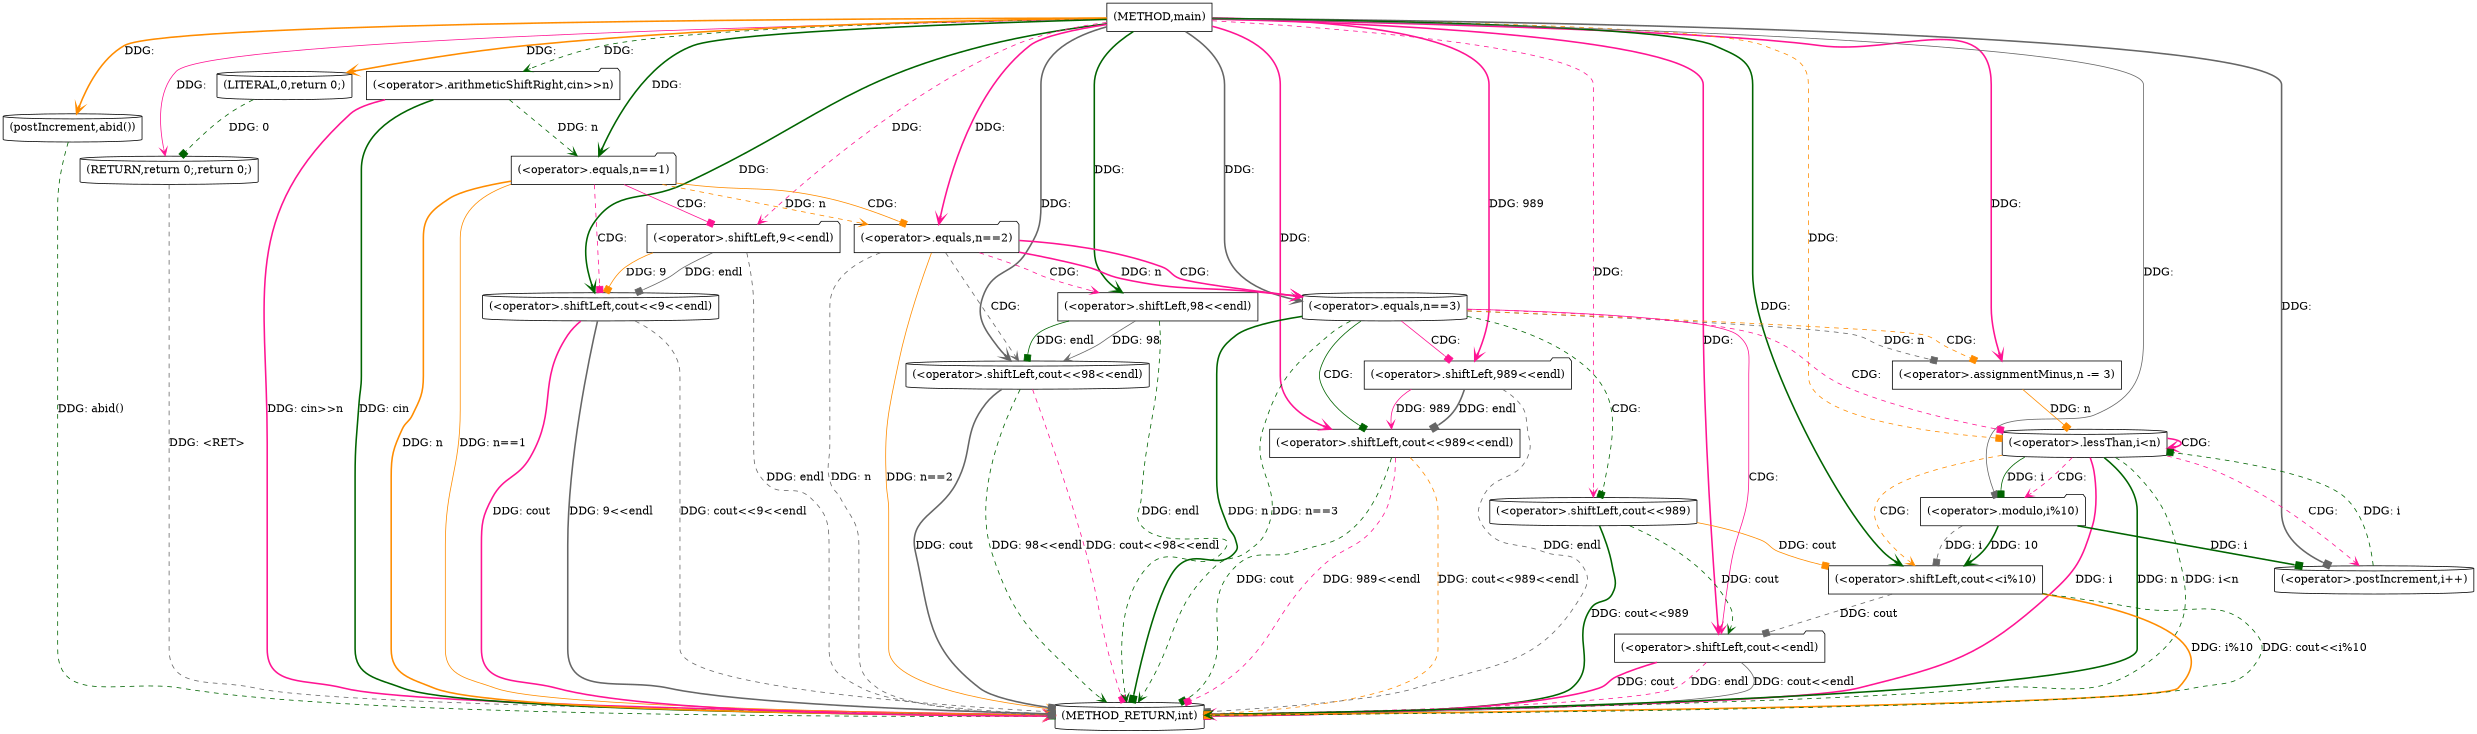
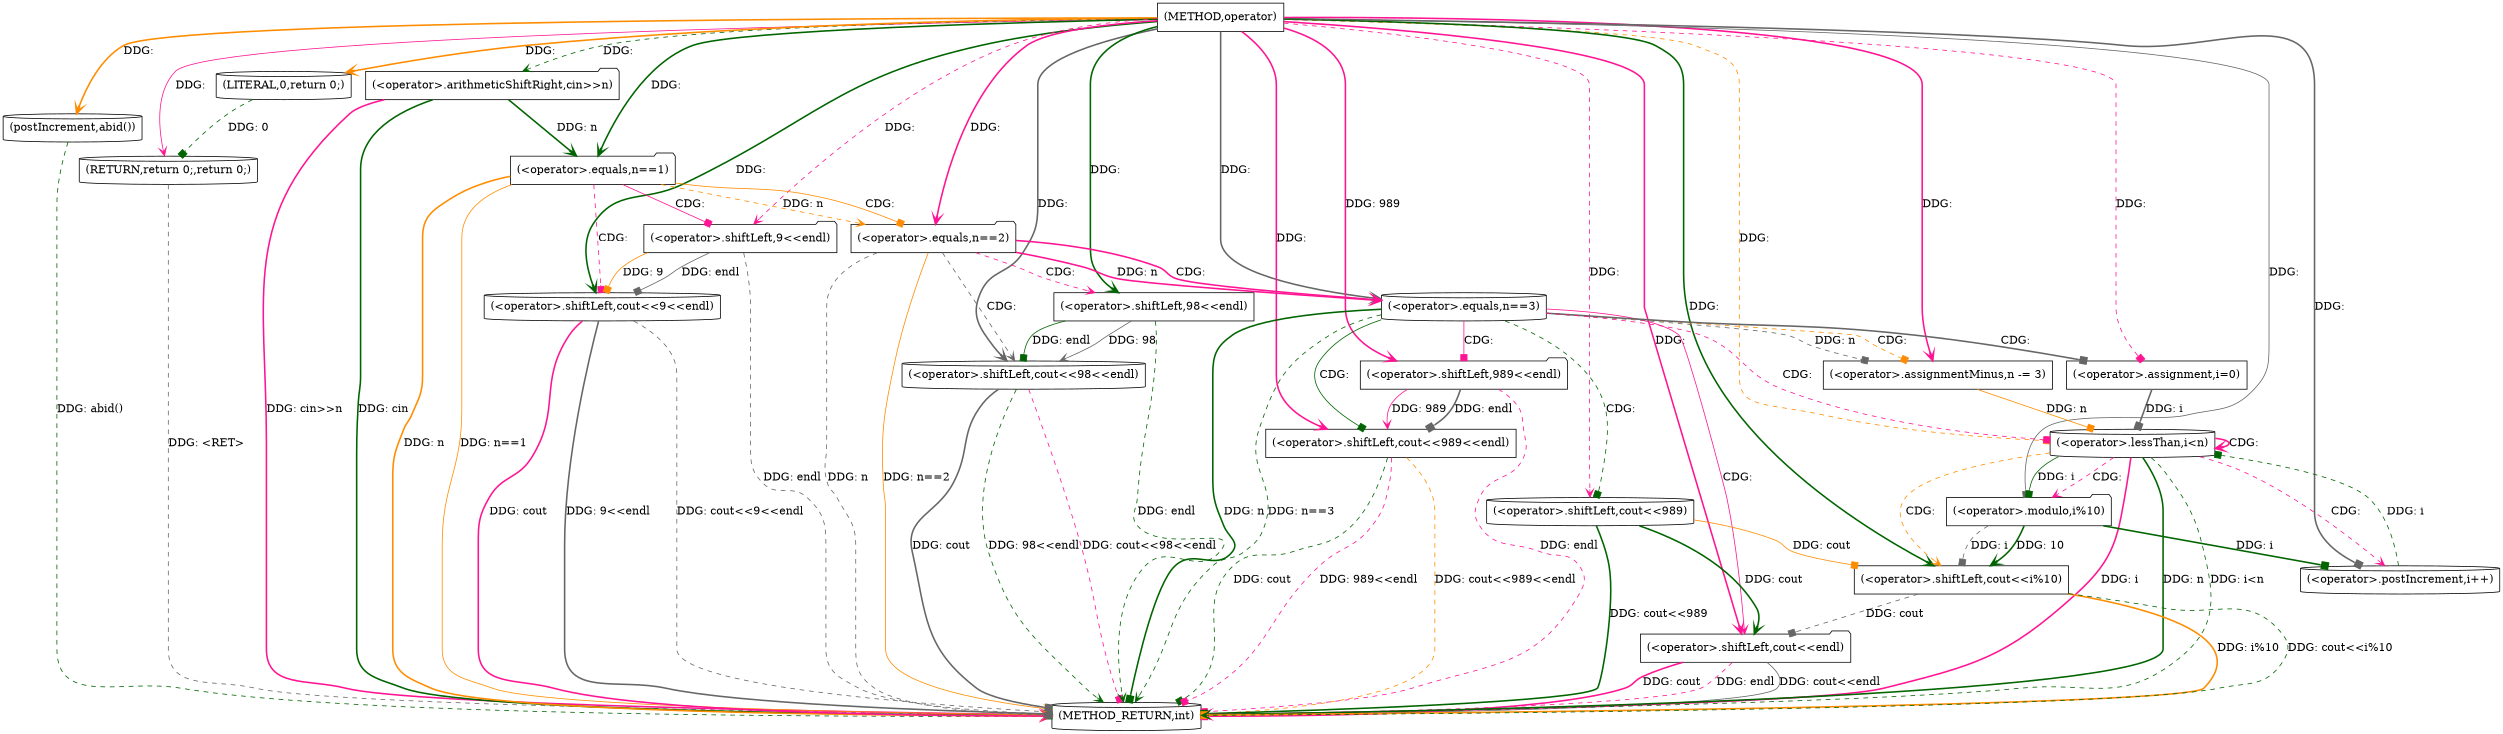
  digraph {
    node [shape=cylinder]
    edge [arrowhead=vee color=deeppink style=bold]
-   n1 [label="(METHOD,main)" shape=box]
+   n1 [label="(METHOD,operator)" shape=box]
    n2 [label="(postIncrement,abid())"]
    n3 [label="(RETURN,return 0;,return 0;)"]
    n4 [label="(<operator>.arithmeticShiftRight,cin>>n)" shape=folder]
    n5 [label="(LITERAL,0,return 0;)"]
    n6 [label="(<operator>.equals,n==1)" shape=folder]
    n7 [label="(<operator>.shiftLeft,cout<<9<<endl)"]
    n8 [label="(<operator>.shiftLeft,9<<endl)" shape=folder]
    n9 [label="(<operator>.equals,n==2)" shape=folder]
    n10 [label="(<operator>.shiftLeft,cout<<98<<endl)"]
    n11 [label="(<operator>.shiftLeft,98<<endl)" shape=box]
    n12 [label="(<operator>.equals,n==3)"]
    n13 [label="(<operator>.shiftLeft,cout<<989<<endl)" shape=box]
    n14 [label="(<operator>.shiftLeft,989<<endl)" shape=folder]
    n15 [label="(<operator>.assignmentMinus,n -= 3)" shape=box]
    n16 [label="(<operator>.shiftLeft,cout<<989)"]
    n17 [label="(<operator>.shiftLeft,cout<<endl)" shape=folder]
+   n18 [label="(<operator>.assignment,i=0)" shape=box]
    n19 [label="(<operator>.lessThan,i<n)"]
    n20 [label="(<operator>.postIncrement,i++)"]
    n21 [label="(<operator>.shiftLeft,cout<<i%10)" shape=box]
    n22 [label="(<operator>.modulo,i%10)" shape=folder]
    n23 [label="(METHOD_RETURN,int)"]
    n1 -> n2 [color=darkorange label="DDG: "]
    n1 -> n3 [label="DDG: " style=solid]
    n1 -> n4 [color=darkgreen label="DDG: " style=dashed]
    n1 -> n5 [color=darkorange label="DDG: "]
    n1 -> n6 [color=darkgreen label="DDG: "]
    n1 -> n7 [color=darkgreen label="DDG: "]
    n1 -> n8 [label="DDG: " style=dashed]
    n1 -> n9 [label="DDG: "]
    n1 -> n10 [color=gray40 label="DDG: "]
    n1 -> n11 [color=darkgreen label="DDG: "]
    n1 -> n12 [color=gray40 label="DDG: "]
    n1 -> n13 [label="DDG: "]
    n1 -> n14 [label="DDG: 989"]
    n1 -> n15 [label="DDG: "]
    n1 -> n16 [label="DDG: " style=dashed]
    n1 -> n17 [label="DDG: "]
+   n1 -> n18 [arrowhead=box label="DDG: " style=dashed]
    n1 -> n19 [arrowhead=box color=darkorange label="DDG: " style=dashed]
    n1 -> n20 [arrowhead=box color=gray40 label="DDG: "]
    n1 -> n21 [color=darkgreen label="DDG: "]
    n1 -> n22 [arrowhead=box color=gray40 label="DDG: " style=solid]
    n2 -> n23 [color=darkgreen label="DDG: abid()" style=dashed]
    n3 -> n23 [arrowhead=box color=gray40 label="DDG: <RET>" style=dashed]
-   n4 -> n6 [color=darkgreen label="DDG: n" style=dashed]
+   n4 -> n6 [color=darkgreen label="DDG: n"]
    n4 -> n23 [label="DDG: cin>>n"]
    n4 -> n23 [arrowhead=box color=darkgreen label="DDG: cin"]
    n5 -> n3 [arrowhead=box color=darkgreen label="DDG: 0" style=dashed]
    n6 -> n7 [arrowhead=box label="CDG: " style=dashed]
    n6 -> n8 [arrowhead=box label="CDG: " style=solid]
    n6 -> n9 [color=darkorange label="DDG: n" style=dashed]
    n6 -> n9 [arrowhead=box color=darkorange label="CDG: " style=solid]
    n6 -> n23 [color=darkorange label="DDG: n"]
    n6 -> n23 [color=darkorange label="DDG: n==1" style=solid]
    n7 -> n23 [label="DDG: cout"]
    n7 -> n23 [arrowhead=box color=gray40 label="DDG: 9<<endl"]
    n7 -> n23 [color=gray40 label="DDG: cout<<9<<endl" style=dashed]
    n8 -> n7 [arrowhead=box color=darkorange label="DDG: 9" style=solid]
    n8 -> n7 [arrowhead=box color=gray40 label="DDG: endl" style=solid]
    n8 -> n23 [color=gray40 label="DDG: endl" style=dashed]
    n9 -> n10 [color=gray40 label="CDG: " style=dashed]
    n9 -> n11 [label="CDG: " style=dashed]
    n9 -> n12 [label="DDG: n"]
    n9 -> n12 [label="CDG: "]
    n9 -> n23 [arrowhead=box color=gray40 label="DDG: n" style=dashed]
    n9 -> n23 [color=darkorange label="DDG: n==2" style=solid]
    n10 -> n23 [arrowhead=box color=gray40 label="DDG: cout"]
    n10 -> n23 [color=darkgreen label="DDG: 98<<endl" style=dashed]
    n10 -> n23 [arrowhead=box label="DDG: cout<<98<<endl" style=dashed]
    n11 -> n10 [arrowhead=box color=darkgreen label="DDG: endl" style=solid]
    n11 -> n10 [color=gray40 label="DDG: 98" style=solid]
    n11 -> n23 [color=darkgreen label="DDG: endl" style=dashed]
    n12 -> n13 [arrowhead=box color=darkgreen label="CDG: " style=solid]
    n12 -> n14 [arrowhead=box label="CDG: " style=solid]
    n12 -> n15 [arrowhead=box color=gray40 label="DDG: n" style=dashed]
    n12 -> n15 [arrowhead=box color=darkorange label="CDG: " style=dashed]
    n12 -> n16 [arrowhead=box color=darkgreen label="CDG: " style=dashed]
    n12 -> n17 [label="CDG: " style=solid]
+   n12 -> n18 [arrowhead=box color=gray40 label="CDG: "]
    n12 -> n19 [arrowhead=box label="CDG: " style=dashed]
    n12 -> n23 [arrowhead=box color=darkgreen label="DDG: n"]
    n12 -> n23 [color=darkgreen label="DDG: n==3" style=dashed]
    n13 -> n23 [arrowhead=box color=darkgreen label="DDG: cout" style=dashed]
    n13 -> n23 [arrowhead=box label="DDG: 989<<endl" style=dashed]
    n13 -> n23 [arrowhead=box color=darkorange label="DDG: cout<<989<<endl" style=dashed]
    n14 -> n13 [label="DDG: 989" style=solid]
    n14 -> n13 [arrowhead=box color=gray40 label="DDG: endl"]
-   n14 -> n23 [arrowhead=box color=gray40 label="DDG: endl" style=dashed]
+   n14 -> n23 [arrowhead=box label="DDG: endl" style=dashed]
    n15 -> n19 [arrowhead=box color=darkorange label="DDG: n" style=solid]
-   n16 -> n17 [color=darkgreen label="DDG: cout" style=dashed]
+   n16 -> n17 [color=darkgreen label="DDG: cout"]
    n16 -> n21 [arrowhead=box color=darkorange label="DDG: cout" style=solid]
    n16 -> n23 [arrowhead=box color=darkgreen label="DDG: cout<<989"]
    n17 -> n23 [arrowhead=box label="DDG: cout"]
    n17 -> n23 [arrowhead=box label="DDG: endl" style=dashed]
    n17 -> n23 [arrowhead=box color=gray40 label="DDG: cout<<endl" style=solid]
+   n18 -> n19 [arrowhead=box color=gray40 label="DDG: i"]
    n19 -> n19 [label="CDG: "]
    n19 -> n20 [label="CDG: " style=dashed]
    n19 -> n21 [color=darkorange label="CDG: " style=dashed]
    n19 -> n22 [arrowhead=box color=darkgreen label="DDG: i" style=solid]
    n19 -> n22 [label="CDG: " style=dashed]
    n19 -> n23 [label="DDG: i"]
    n19 -> n23 [arrowhead=box color=darkgreen label="DDG: n"]
    n19 -> n23 [color=darkgreen label="DDG: i<n" style=dashed]
    n20 -> n19 [arrowhead=box color=darkgreen label="DDG: i" style=dashed]
    n21 -> n17 [arrowhead=box color=gray40 label="DDG: cout" style=dashed]
    n21 -> n23 [arrowhead=box color=darkorange label="DDG: i%10"]
    n21 -> n23 [color=darkgreen label="DDG: cout<<i%10" style=dashed]
    n22 -> n20 [arrowhead=box color=darkgreen label="DDG: i"]
    n22 -> n21 [arrowhead=box color=gray40 label="DDG: i" style=dashed]
    n22 -> n21 [color=darkgreen label="DDG: 10"]
  }
